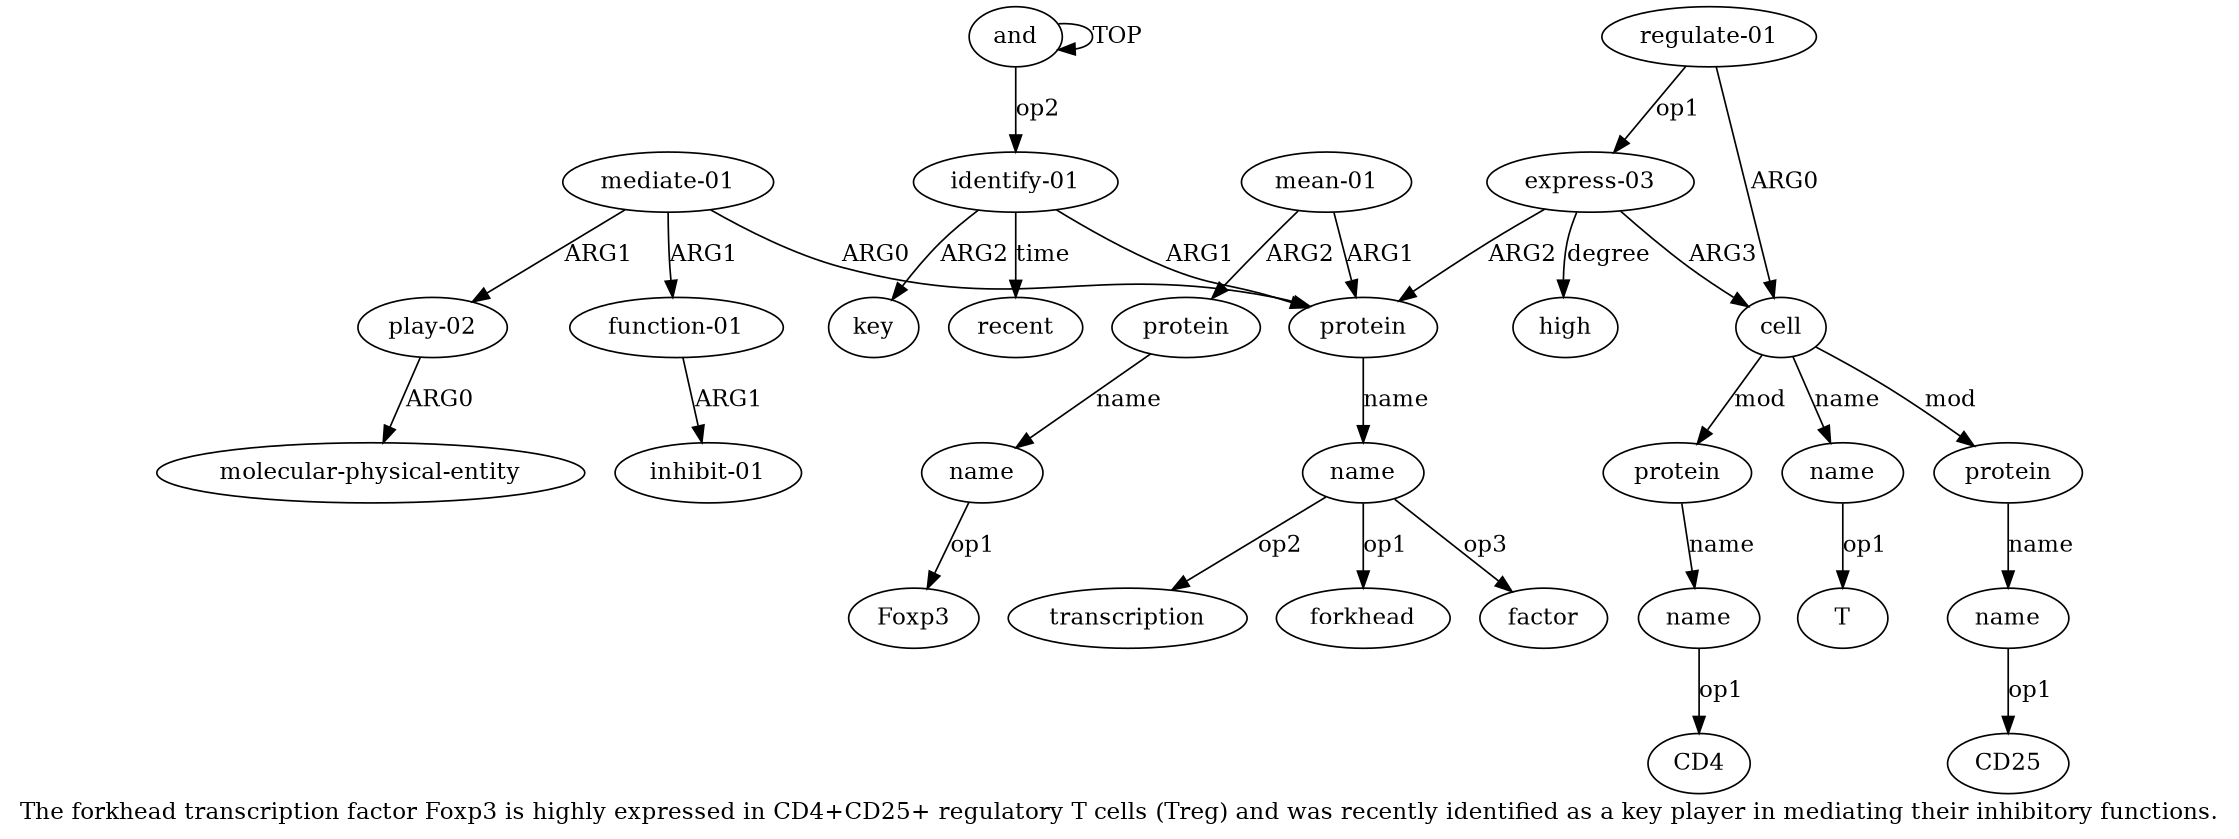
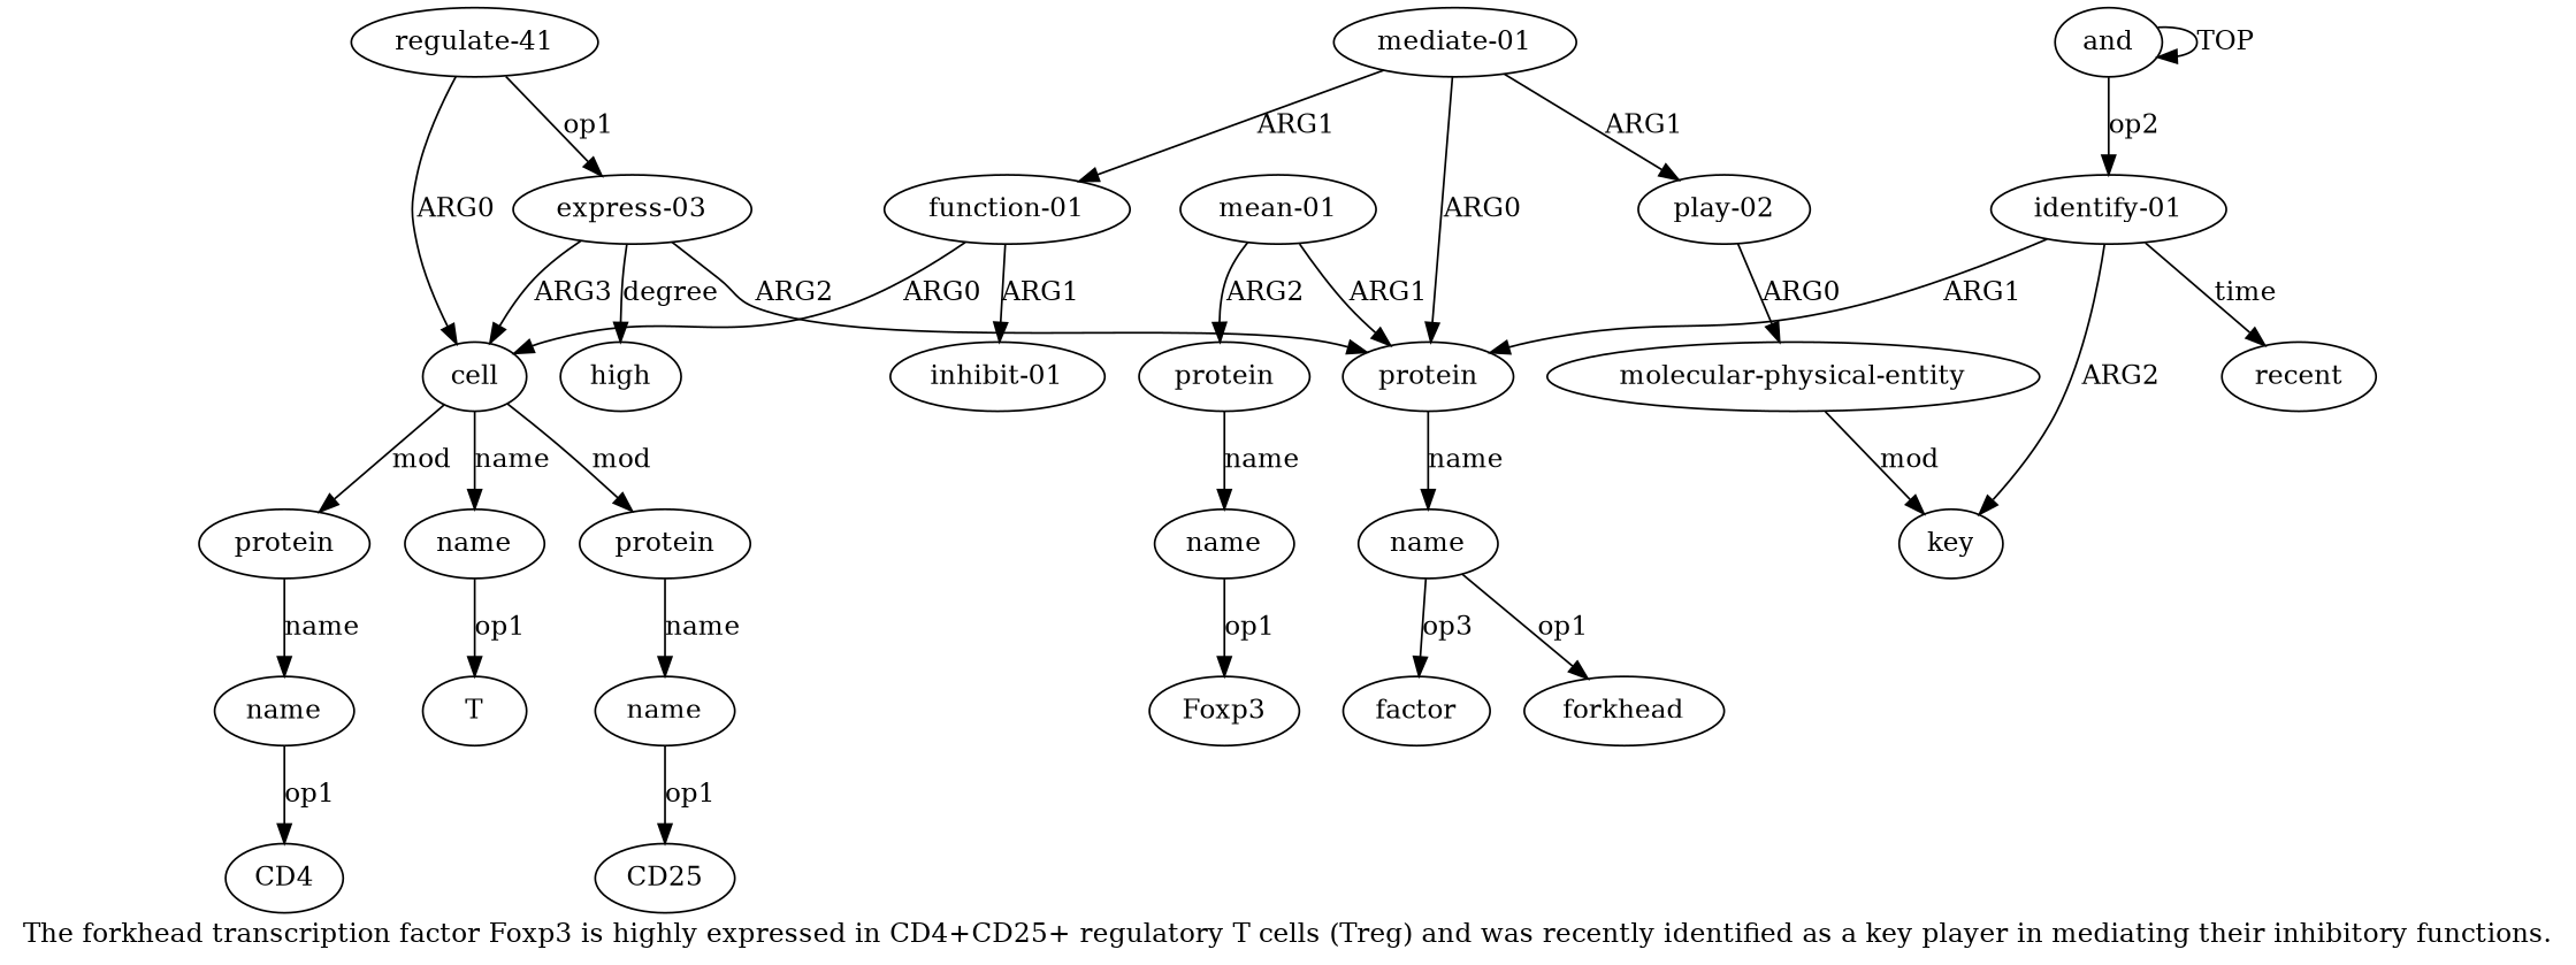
  digraph {
    label="The forkhead transcription factor Foxp3 is highly expressed in CD4+CD25+ regulatory T cells (Treg) and was recently identified as a key player in mediating their inhibitory functions."
    node [color=black gold_ind=-1 gold_label=name test_ind=-1 test_label=name]
    edge [color=black gold_label=op1 test_label=op1]
    n1 [gold_ind=20 gold_label="inhibit-01" label="inhibit-01" test_ind=20 test_label="inhibit-01"]
    n2 [gold_ind=21 gold_label=key label=key test_ind=21 test_label=key]
    n3 [gold_ind=22 gold_label=recent label=recent test_ind=22 test_label=recent]
    n4 [gold_label=factor label=factor test_label=factor]
    n5 [gold_label=CD4 label=CD4 test_label=CD4]
    n6 [gold_label=T label=T test_label=T]
    n7 [gold_label=Foxp3 label=Foxp3 test_label=Foxp3]
-   n8 [gold_label=transcription label=transcription test_label=transcription]
    n9 [gold_label=CD25 label=CD25 test_label=CD25]
    n10 [gold_ind=15 gold_label="identify-01" label="identify-01" test_ind=15 test_label="identify-01"]
    n11 [gold_ind=2 gold_label=protein label=protein test_ind=2 test_label=protein]
    n12 [gold_ind=16 gold_label="molecular-physical-entity" label="molecular-physical-entity" test_ind=16 test_label="molecular-physical-entity"]
    n13 [gold_ind=3 label=name test_ind=3]
    n14 [gold_label=forkhead label=forkhead test_label=forkhead]
    n15 [gold_ind=14 gold_label=high label=high test_ind=14 test_label=high]
    n16 [gold_ind=17 gold_label="play-02" label="play-02" test_ind=17 test_label="play-02"]
    n17 [gold_ind=18 gold_label="mediate-01" label="mediate-01" test_ind=18 test_label="mediate-01"]
    n18 [gold_ind=19 gold_label="function-01" label="function-01" test_ind=19 test_label="function-01"]
    n19 [gold_ind=7 gold_label=cell label=cell test_ind=7 test_label=cell]
    n20 [gold_ind=11 gold_label=protein label=protein test_ind=11 test_label=protein]
    n21 [gold_ind=12 label=name test_ind=12]
    n22 [gold_ind=10 label=name test_ind=10]
-   n23 [gold_ind=13 gold_label="regulate-01" label="regulate-01" test_ind=13 test_label="regulate-01"]
+   n23 [gold_ind=13 gold_label="regulate-01" label="regulate-41" test_ind=13 test_label="regulate-01"]
    n24 [gold_ind=1 gold_label="express-03" label="express-03" test_ind=1 test_label="express-03"]
    n25 [gold_ind=9 gold_label=protein label=protein test_ind=9 test_label=protein]
    n26 [gold_ind=8 label=name test_ind=8]
    n27 [gold_ind=0 gold_label=and label=and test_ind=0 test_label=and]
    n28 [gold_ind=5 gold_label=protein label=protein test_ind=5 test_label=protein]
    n29 [gold_ind=6 label=name test_ind=6]
    n30 [gold_ind=4 gold_label="mean-01" label="mean-01" test_ind=4 test_label="mean-01"]
    n10 -> n2 [gold_label=ARG2 label=ARG2 test_label=ARG2]
    n10 -> n3 [gold_label=time label=time test_label=time]
    n10 -> n11 [gold_label=ARG1 label=ARG1 test_label=ARG1]
    n11 -> n13 [gold_label=name label=name test_label=name]
+   n12 -> n2 [gold_label=mod label=mod test_label=mod]
    n13 -> n4 [gold_label=op3 label=op3 test_label=op3]
-   n13 -> n8 [gold_label=op2 label=op2 test_label=op2]
    n13 -> n14 [label=op1]
    n16 -> n12 [gold_label=ARG0 label=ARG0 test_label=ARG0]
    n17 -> n11 [gold_label=ARG0 label=ARG0 test_label=ARG0]
    n17 -> n16 [gold_label=ARG1 label=ARG1 test_label=ARG1]
    n17 -> n18 [gold_label=ARG1 label=ARG1 test_label=ARG1]
    n18 -> n1 [gold_label=ARG1 label=ARG1 test_label=ARG1]
+   n18 -> n19 [gold_label=ARG0 label=ARG0 test_label=ARG0]
    n19 -> n20 [gold_label=mod label=mod test_label=mod]
    n19 -> n25 [gold_label=mod label=mod test_label=mod]
    n19 -> n26 [gold_label=name label=name test_label=name]
    n20 -> n21 [gold_label=name label=name test_label=name]
    n21 -> n9 [label=op1]
    n22 -> n5 [label=op1]
    n23 -> n19 [gold_label=ARG0 label=ARG0 test_label=ARG0]
    n23 -> n24 [label=op1]
    n24 -> n11 [gold_label=ARG2 label=ARG2 test_label=ARG2]
    n24 -> n15 [gold_label=degree label=degree test_label=degree]
    n24 -> n19 [gold_label=ARG3 label=ARG3 test_label=ARG3]
    n25 -> n22 [gold_label=name label=name test_label=name]
    n26 -> n6 [label=op1]
    n27 -> n10 [gold_label=op2 label=op2 test_label=op2]
    n27 -> n27 [gold_label=TOP label=TOP test_label=TOP]
    n28 -> n29 [gold_label=name label=name test_label=name]
    n29 -> n7 [label=op1]
    n30 -> n11 [gold_label=ARG1 label=ARG1 test_label=ARG1]
    n30 -> n28 [gold_label=ARG2 label=ARG2 test_label=ARG2]
  }
